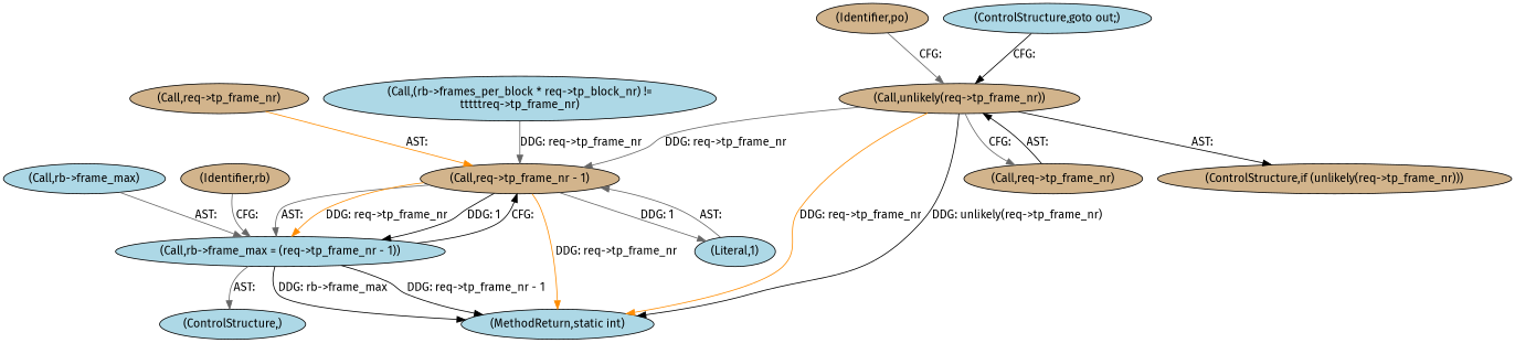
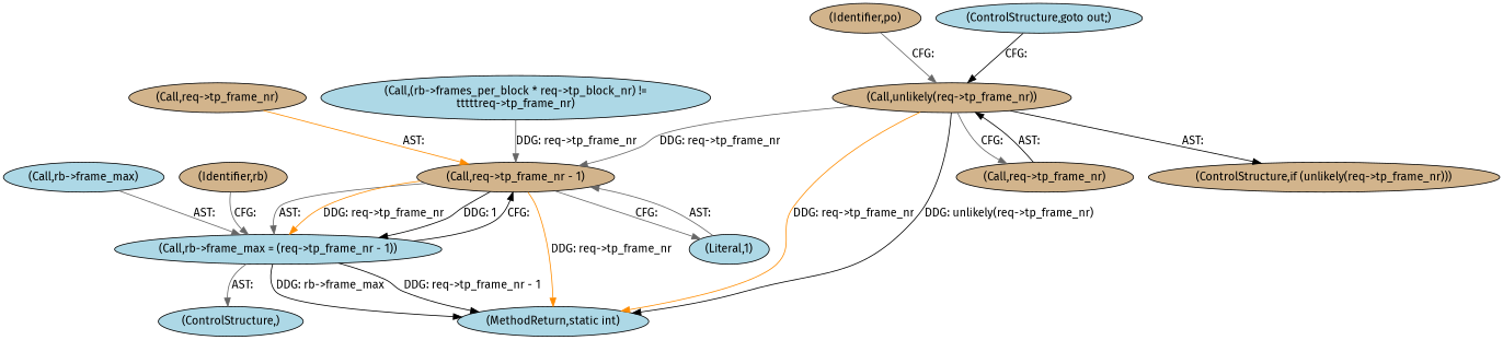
  digraph {
    fontname="Fira Sans"
    node [fillcolor=tan fontname="Fira Sans" style=filled]
    edge [color=gray40 fontname="Fira Sans"]
    n1 [label="(Call,unlikely(req->tp_frame_nr))"]
    n2 [label="(Call,req->tp_frame_nr - 1)"]
    n3 [fillcolor=lightblue label="(MethodReturn,static int)"]
    n4 [label="(Call,req->tp_frame_nr)"]
    n5 [label="(ControlStructure,if (unlikely(req->tp_frame_nr)))"]
    n6 [fillcolor=lightblue label="(Call,rb->frame_max = (req->tp_frame_nr - 1))"]
    n7 [fillcolor=lightblue label="(Literal,1)"]
    n8 [fillcolor=lightblue label="(ControlStructure,)"]
    n9 [fillcolor=lightblue label="(Call,rb->frame_max)"]
    n10 [label="(Identifier,po)"]
    n11 [label="(Call,req->tp_frame_nr)"]
    n12 [label="(Identifier,rb)"]
    n13 [fillcolor=lightblue label="(Call,(rb->frames_per_block * req->tp_block_nr) !=\n\t\t\t\t\treq->tp_frame_nr)"]
    n14 [fillcolor=lightblue label="(ControlStructure,goto out;)"]
    n1 -> n2 [label="DDG: req->tp_frame_nr"]
    n1 -> n3 [color=darkorange label="DDG: req->tp_frame_nr"]
    n1 -> n3 [color=black label="DDG: unlikely(req->tp_frame_nr)"]
    n1 -> n4 [label="CFG: "]
    n1 -> n5 [color=black label="AST: "]
    n2 -> n3 [color=darkorange label="DDG: req->tp_frame_nr"]
    n2 -> n6 [label="AST: "]
    n2 -> n6 [color=darkorange label="DDG: req->tp_frame_nr"]
    n2 -> n6 [color=black label="DDG: 1"]
-   n2 -> n7 [label="DDG: 1"]
+   n2 -> n7 [label="CFG: "]
    n4 -> n1 [color=black label="AST: "]
    n6 -> n2 [color=black label="CFG: "]
    n6 -> n3 [color=black label="DDG: rb->frame_max"]
    n6 -> n3 [color=black label="DDG: req->tp_frame_nr - 1"]
    n6 -> n8 [label="AST: "]
    n7 -> n2 [label="AST: "]
    n9 -> n6 [label="AST: "]
    n10 -> n1 [label="CFG: "]
    n11 -> n2 [color=darkorange label="AST: "]
    n12 -> n6 [label="CFG: "]
    n13 -> n2 [label="DDG: req->tp_frame_nr"]
    n14 -> n1 [color=black label="CFG: "]
  }
